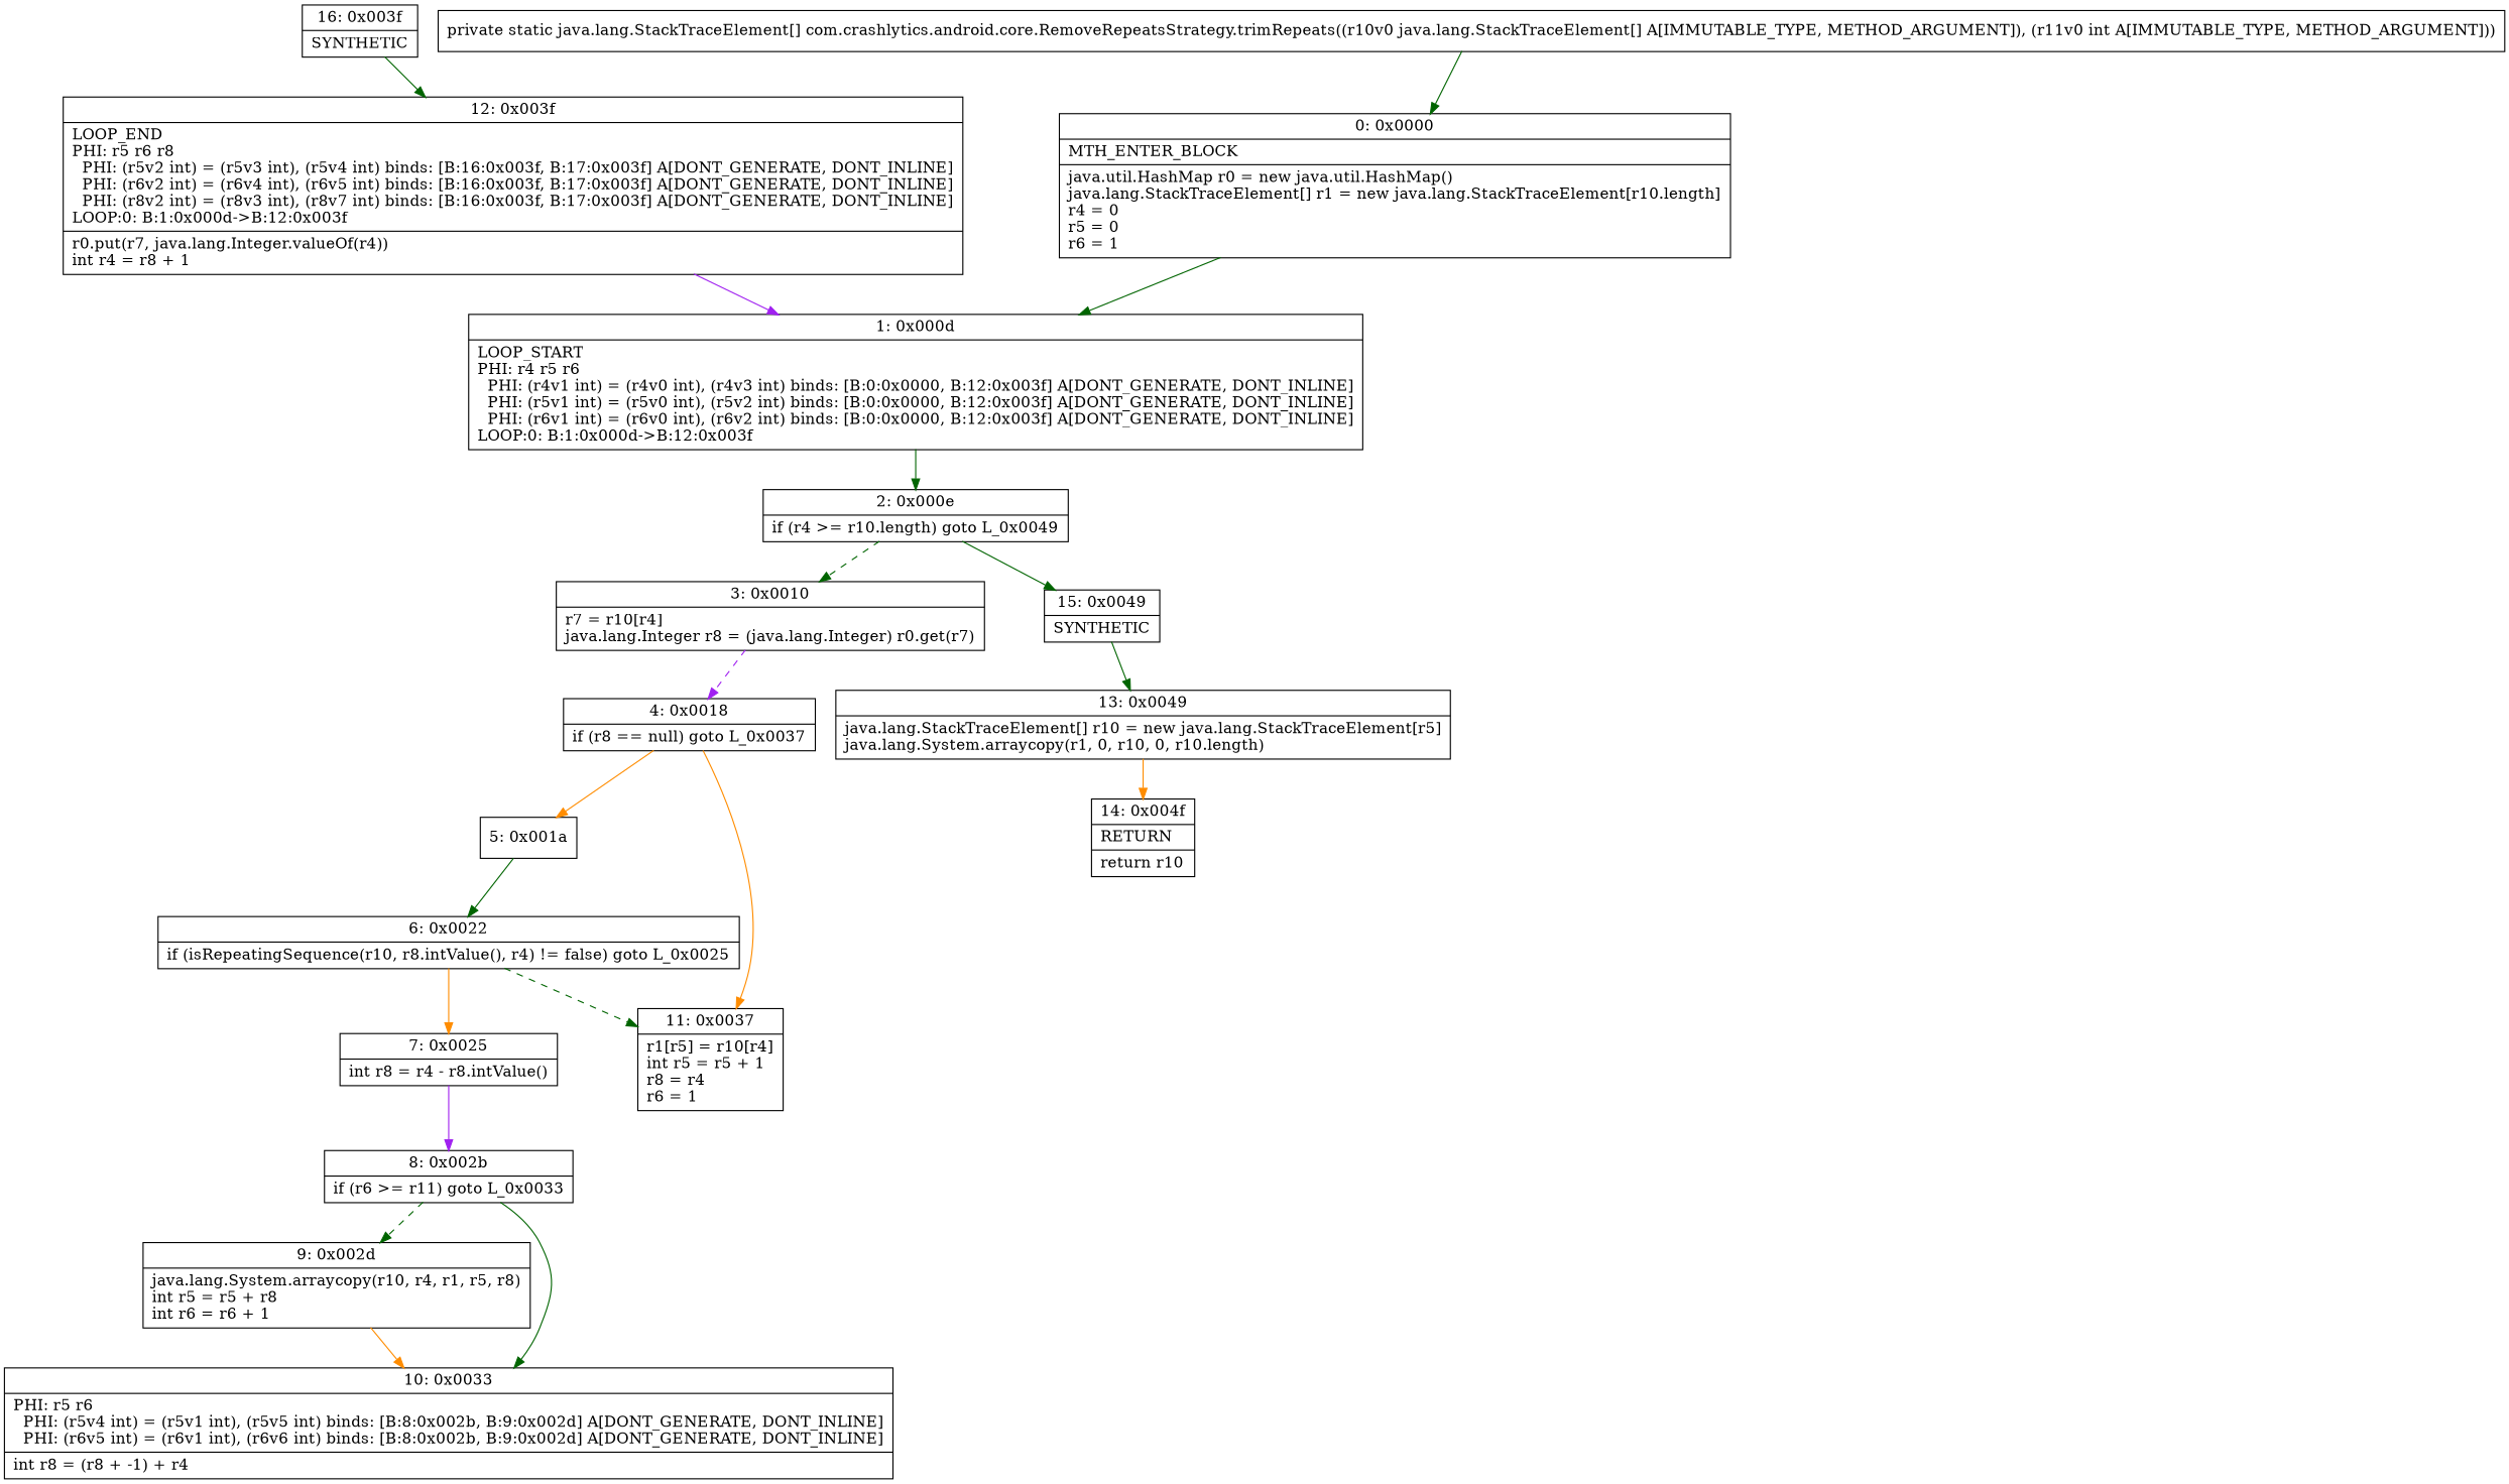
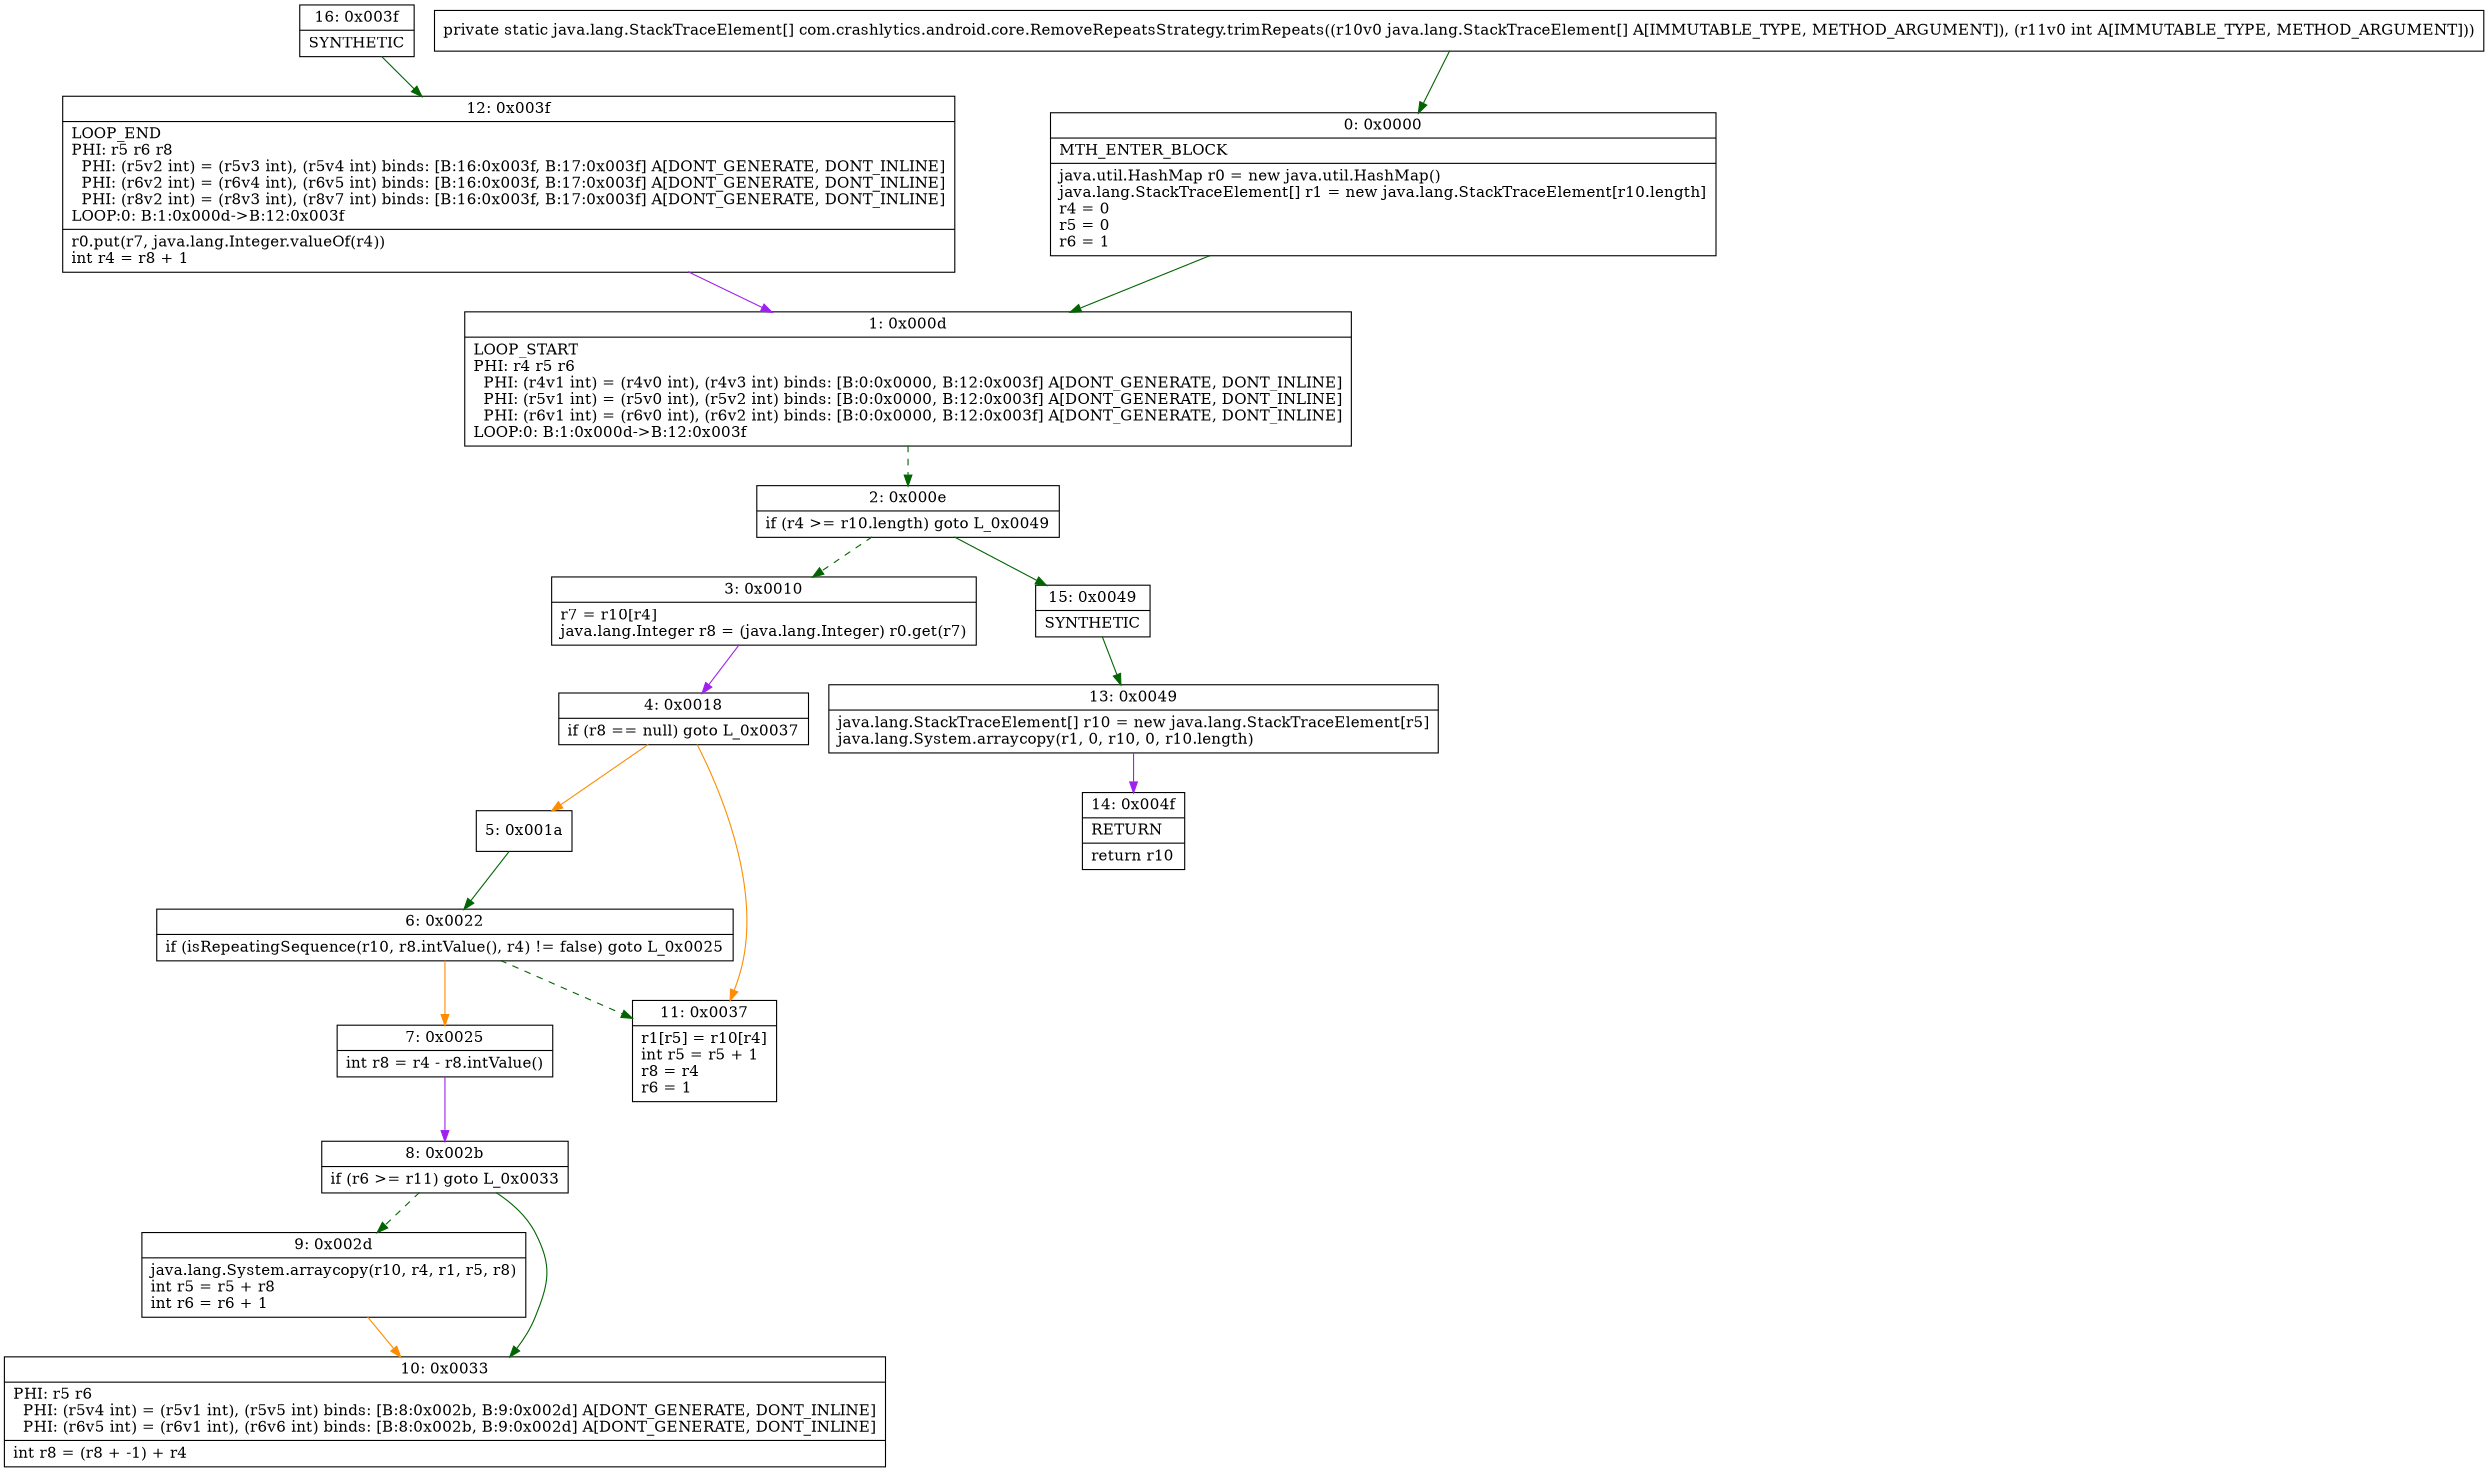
  digraph {
    node [shape=record]
    edge [color=darkgreen]
    n1 [label="{0\:\ 0x0000|MTH_ENTER_BLOCK\l|java.util.HashMap r0 = new java.util.HashMap()\ljava.lang.StackTraceElement[] r1 = new java.lang.StackTraceElement[r10.length]\lr4 = 0\lr5 = 0\lr6 = 1\l}"]
    n2 [label="{1\:\ 0x000d|LOOP_START\lPHI: r4 r5 r6 \l  PHI: (r4v1 int) = (r4v0 int), (r4v3 int) binds: [B:0:0x0000, B:12:0x003f] A[DONT_GENERATE, DONT_INLINE]\l  PHI: (r5v1 int) = (r5v0 int), (r5v2 int) binds: [B:0:0x0000, B:12:0x003f] A[DONT_GENERATE, DONT_INLINE]\l  PHI: (r6v1 int) = (r6v0 int), (r6v2 int) binds: [B:0:0x0000, B:12:0x003f] A[DONT_GENERATE, DONT_INLINE]\lLOOP:0: B:1:0x000d\-\>B:12:0x003f\l}"]
    n3 [label="{2\:\ 0x000e|if (r4 \>= r10.length) goto L_0x0049\l}"]
    n4 [label="{3\:\ 0x0010|r7 = r10[r4]\ljava.lang.Integer r8 = (java.lang.Integer) r0.get(r7)\l}"]
    n5 [label="{15\:\ 0x0049|SYNTHETIC\l}"]
    n6 [label="{4\:\ 0x0018|if (r8 == null) goto L_0x0037\l}"]
    n7 [label="{13\:\ 0x0049|java.lang.StackTraceElement[] r10 = new java.lang.StackTraceElement[r5]\ljava.lang.System.arraycopy(r1, 0, r10, 0, r10.length)\l}"]
    n8 [label="{5\:\ 0x001a}"]
    n9 [label="{11\:\ 0x0037|r1[r5] = r10[r4]\lint r5 = r5 + 1\lr8 = r4\lr6 = 1\l}"]
    n10 [label="{6\:\ 0x0022|if (isRepeatingSequence(r10, r8.intValue(), r4) != false) goto L_0x0025\l}"]
    n11 [label="{7\:\ 0x0025|int r8 = r4 \- r8.intValue()\l}"]
    n12 [label="{8\:\ 0x002b|if (r6 \>= r11) goto L_0x0033\l}"]
    n13 [label="{9\:\ 0x002d|java.lang.System.arraycopy(r10, r4, r1, r5, r8)\lint r5 = r5 + r8\lint r6 = r6 + 1\l}"]
    n14 [label="{10\:\ 0x0033|PHI: r5 r6 \l  PHI: (r5v4 int) = (r5v1 int), (r5v5 int) binds: [B:8:0x002b, B:9:0x002d] A[DONT_GENERATE, DONT_INLINE]\l  PHI: (r6v5 int) = (r6v1 int), (r6v6 int) binds: [B:8:0x002b, B:9:0x002d] A[DONT_GENERATE, DONT_INLINE]\l|int r8 = (r8 + \-1) + r4\l}"]
    n15 [label="{16\:\ 0x003f|SYNTHETIC\l}"]
    n16 [label="{12\:\ 0x003f|LOOP_END\lPHI: r5 r6 r8 \l  PHI: (r5v2 int) = (r5v3 int), (r5v4 int) binds: [B:16:0x003f, B:17:0x003f] A[DONT_GENERATE, DONT_INLINE]\l  PHI: (r6v2 int) = (r6v4 int), (r6v5 int) binds: [B:16:0x003f, B:17:0x003f] A[DONT_GENERATE, DONT_INLINE]\l  PHI: (r8v2 int) = (r8v3 int), (r8v7 int) binds: [B:16:0x003f, B:17:0x003f] A[DONT_GENERATE, DONT_INLINE]\lLOOP:0: B:1:0x000d\-\>B:12:0x003f\l|r0.put(r7, java.lang.Integer.valueOf(r4))\lint r4 = r8 + 1\l}"]
    n17 [label="{14\:\ 0x004f|RETURN\l|return r10\l}"]
    n18 [label="{private static java.lang.StackTraceElement[] com.crashlytics.android.core.RemoveRepeatsStrategy.trimRepeats((r10v0 java.lang.StackTraceElement[] A[IMMUTABLE_TYPE, METHOD_ARGUMENT]), (r11v0 int A[IMMUTABLE_TYPE, METHOD_ARGUMENT])) }"]
    n1 -> n2
-   n2 -> n3
+   n2 -> n3 [style=dashed]
    n3 -> n4 [style=dashed]
    n3 -> n5
-   n4 -> n6 [color=purple style=dashed]
+   n4 -> n6 [color=purple]
    n5 -> n7
    n6 -> n8 [color=darkorange style=solid]
    n6 -> n9 [color=darkorange]
-   n7 -> n17 [color=darkorange]
+   n7 -> n17 [color=purple]
    n8 -> n10
    n10 -> n9 [style=dashed]
    n10 -> n11 [color=darkorange]
    n11 -> n12 [color=purple]
    n12 -> n13 [style=dashed]
    n12 -> n14
    n13 -> n14 [color=darkorange]
    n15 -> n16
    n16 -> n2 [color=purple]
    n18 -> n1
  }
